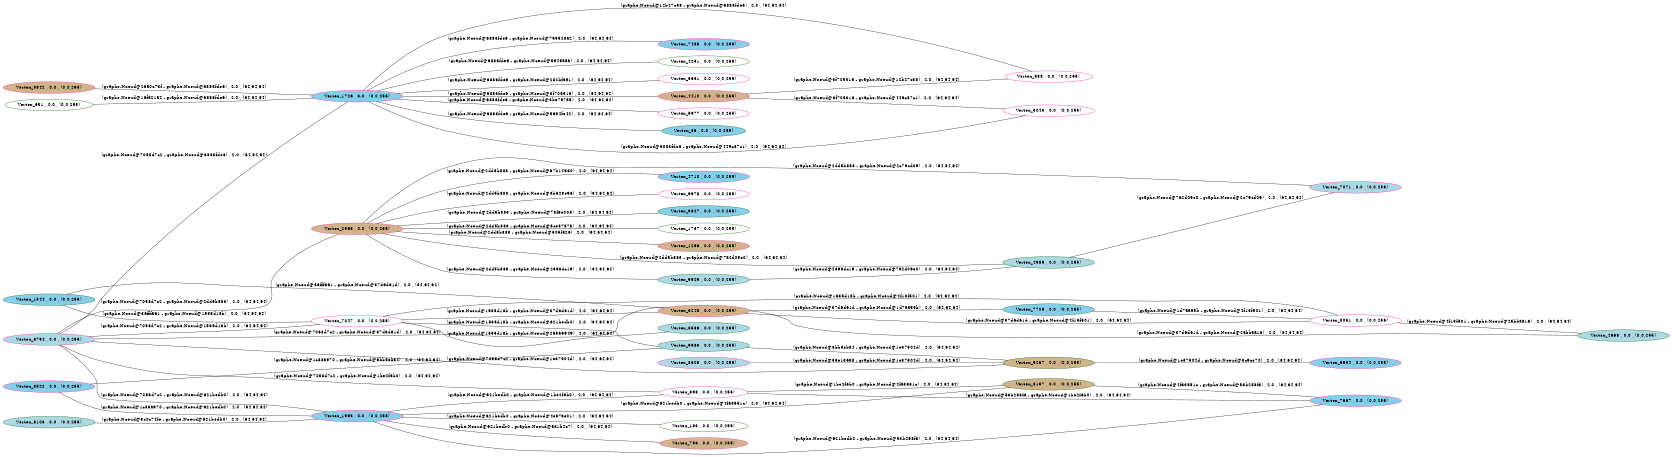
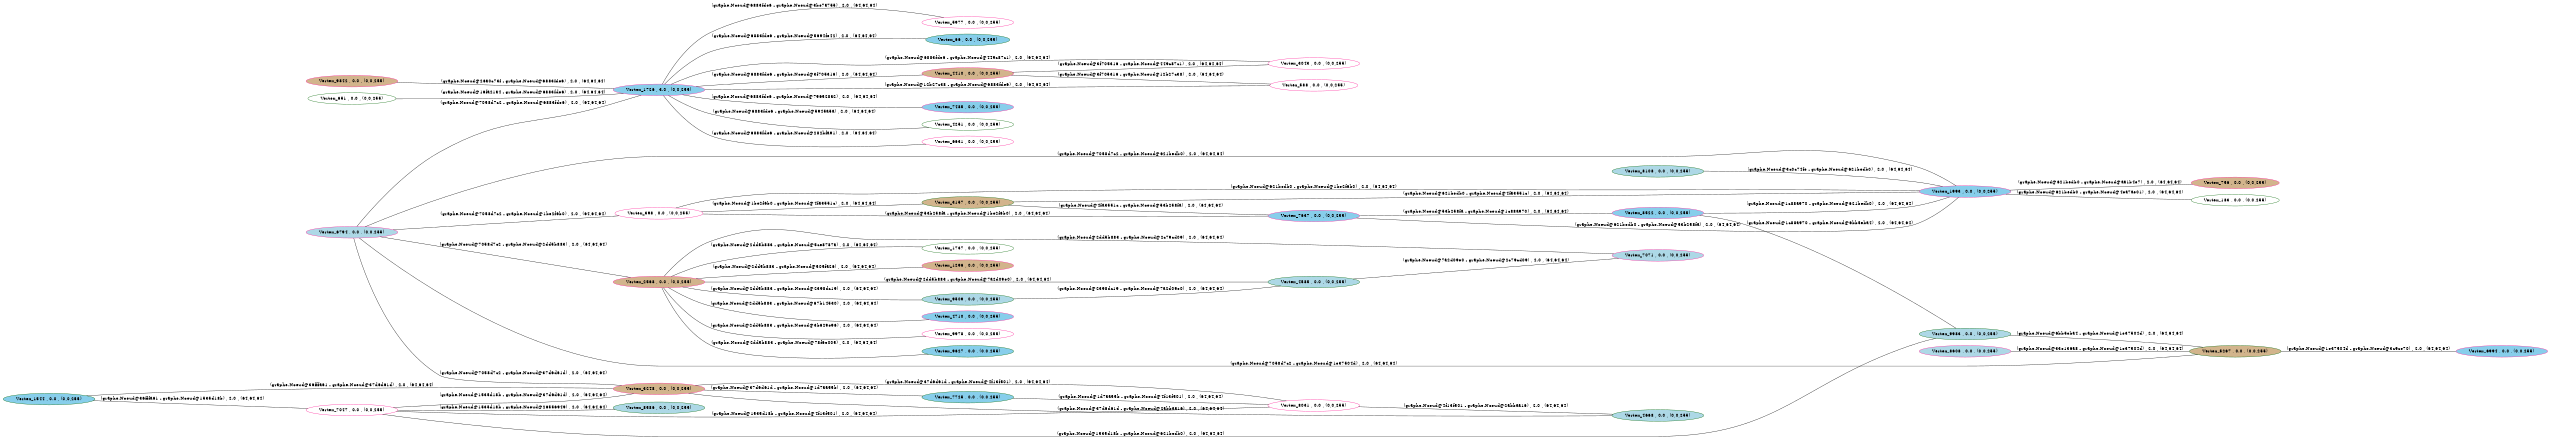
  graph {
    rankdir=LR
    node [color=deeppink fillcolor=white style=filled]
    n1 [fillcolor=skyblue label="Vertex_4710 , 0.0 , (0,0,255)"]
    n2 [label="Vertex_9978 , 0.0 , (0,0,255)"]
    n3 [color=darkgreen fillcolor=skyblue label="Vertex_9627 , 0.0 , (0,0,255)"]
    n4 [color=darkgreen label="Vertex_1737 , 0.0 , (0,0,255)"]
    n5 [fillcolor=tan label="Vertex_1296 , 0.0 , (0,0,255)"]
    n6 [fillcolor=lightblue label="Vertex_7071 , 0.0 , (0,0,255)"]
    n7 [color=darkgreen fillcolor=lightblue label="Vertex_4585 , 0.0 , (0,0,255)"]
    n8 [color=darkgreen fillcolor=lightblue label="Vertex_9509 , 0.0 , (0,0,255)"]
    n9 [fillcolor=tan label="Vertex_2568 , 0.0 , (0,0,255)"]
    n10 [fillcolor=lightblue label="Vertex_6794 , 0.0 , (0,0,255)"]
    n11 [fillcolor=skyblue label="Vertex_1726 , 3.0 , (0,0,255)"]
    n12 [color=darkgreen fillcolor=tan label="Vertex_5267 , 0.0 , (0,0,255)"]
    n13 [label="Vertex_398 , 0.0 , (0,0,255)"]
    n14 [fillcolor=skyblue label="Vertex_1993 , 0.0 , (0,0,255)"]
    n15 [label="Vertex_7047 , 0.0 , (0,0,255)"]
    n16 [fillcolor=tan label="Vertex_3248 , 0.0 , (0,0,255)"]
    n17 [label="Vertex_3043 , 0.0 , (0,0,255)"]
    n18 [fillcolor=tan label="Vertex_4410 , 0.0 , (0,0,255)"]
    n19 [fillcolor=skyblue label="Vertex_7485 , 0.0 , (0,0,255)"]
-   n20 [color=darkgreen label="Vertex_4251 , 0.0 , (0,0,255)"]
+   n20 [color=darkgreen label="Vertex_4251 , 0.0 , (0,0,259)"]
    n21 [label="Vertex_6631 , 0.0 , (0,0,255)"]
    n22 [label="Vertex_5977 , 0.0 , (0,0,255)"]
    n23 [color=darkgreen fillcolor=skyblue label="Vertex_66 , 0.0 , (0,0,255)"]
    n24 [fillcolor=skyblue label="Vertex_6994 , 0.0 , (0,0,255)"]
    n25 [color=darkgreen fillcolor=tan label="Vertex_3157 , 0.0 , (0,0,255)"]
    n26 [fillcolor=skyblue label="Vertex_7637 , 0.0 , (0,0,255)"]
    n27 [color=darkgreen label="Vertex_183 , 0.0 , (0,0,255)"]
    n28 [fillcolor=tan label="Vertex_756 , 0.0 , (0,0,255)"]
    n29 [color=darkgreen fillcolor=lightblue label="Vertex_9983 , 0.0 , (0,0,255)"]
    n30 [color=darkgreen fillcolor=lightblue label="Vertex_8586 , 0.0 , (0,0,255)"]
    n31 [label="Vertex_8031 , 0.0 , (0,0,255)"]
    n32 [color=darkgreen fillcolor=skyblue label="Vertex_7725 , 0.0 , (0,0,255)"]
    n33 [color=darkgreen fillcolor=lightblue label="Vertex_4668 , 0.0 , (0,0,255)"]
    n34 [label="Vertex_588 , 0.0 , (0,0,255)"]
    n35 [fillcolor=tan label="Vertex_9842 , 0.0 , (0,0,255)"]
    n36 [color=darkgreen label="Vertex_651 , 0.0 , (0,0,255)"]
    n37 [fillcolor=lightblue label="Vertex_8608 , 0.0 , (0,0,255)"]
    n38 [fillcolor=skyblue label="Vertex_8522 , 0.0 , (0,0,255)"]
    n39 [color=darkgreen fillcolor=lightblue label="Vertex_8108 , 0.0 , (0,0,255)"]
    n40 [color=darkgreen fillcolor=skyblue label="Vertex_1544 , 0.0 , (0,0,255)"]
    n7 -- n6 [label="(graphe.Noeud@7a2d09e0 - graphe.Noeud@2c79cd09) , 2.0 , (64,64,64)"]
    n8 -- n7 [label="(graphe.Noeud@2398dc19 - graphe.Noeud@7a2d09e0) , 2.0 , (64,64,64)"]
    n9 -- n1 [label="(graphe.Noeud@2dd5b883 - graphe.Noeud@67b14530) , 2.0 , (64,64,64)"]
    n9 -- n2 [label="(graphe.Noeud@2dd5b883 - graphe.Noeud@3b629e96) , 2.0 , (64,64,64)"]
    n9 -- n3 [label="(graphe.Noeud@2dd5b883 - graphe.Noeud@78f6e005) , 2.0 , (64,64,64)"]
    n9 -- n4 [label="(graphe.Noeud@2dd5b883 - graphe.Noeud@5ce8787a) , 2.0 , (64,64,64)"]
    n9 -- n5 [label="(graphe.Noeud@2dd5b883 - graphe.Noeud@505fa26) , 2.0 , (64,64,64)"]
    n9 -- n6 [label="(graphe.Noeud@2dd5b883 - graphe.Noeud@2c79cd09) , 2.0 , (64,64,64)"]
    n9 -- n7 [label="(graphe.Noeud@2dd5b883 - graphe.Noeud@7a2d09e0) , 2.0 , (64,64,64)"]
    n9 -- n8 [label="(graphe.Noeud@2dd5b883 - graphe.Noeud@2398dc19) , 2.0 , (64,64,64)"]
    n10 -- n9 [label="(graphe.Noeud@7058d7c2 - graphe.Noeud@2dd5b883) , 2.0 , (64,64,64)"]
    n10 -- n11 [label="(graphe.Noeud@7058d7c2 - graphe.Noeud@6883fde6) , 2.0 , (64,64,64)"]
    n10 -- n12 [label="(graphe.Noeud@7058d7c2 - graphe.Noeud@1e37504d) , 2.0 , (64,64,64)"]
    n10 -- n13 [label="(graphe.Noeud@7058d7c2 - graphe.Noeud@1be2f6b0) , 2.0 , (64,64,64)"]
    n10 -- n14 [label="(graphe.Noeud@7058d7c2 - graphe.Noeud@621bedb0) , 2.0 , (64,64,64)"]
-   n10 -- n15 [label="(graphe.Noeud@7058d7c2 - graphe.Noeud@1535d18b) , 2.0 , (64,64,64)"]
    n10 -- n16 [label="(graphe.Noeud@7058d7c2 - graphe.Noeud@37d6d61d) , 2.0 , (64,64,64)"]
    n11 -- n17 [label="(graphe.Noeud@6883fde6 - graphe.Noeud@449c87c1) , 2.0 , (64,64,64)"]
    n11 -- n18 [label="(graphe.Noeud@6883fde6 - graphe.Noeud@3f705316) , 2.0 , (64,64,64)"]
    n11 -- n19 [label="(graphe.Noeud@6883fde6 - graphe.Noeud@796528a2) , 2.0 , (64,64,64)"]
    n11 -- n20 [label="(graphe.Noeud@6883fde6 - graphe.Noeud@5945a5a) , 2.0 , (64,64,64)"]
    n11 -- n21 [label="(graphe.Noeud@6883fde6 - graphe.Noeud@282bfa91) , 2.0 , (64,64,64)"]
    n11 -- n22 [label="(graphe.Noeud@6883fde6 - graphe.Noeud@3be7a755) , 2.0 , (64,64,64)"]
    n11 -- n23 [label="(graphe.Noeud@6883fde6 - graphe.Noeud@5694fe42) , 2.0 , (64,64,64)"]
    n12 -- n24 [label="(graphe.Noeud@1e37504d - graphe.Noeud@3c9ce70) , 2.0 , (64,64,64)"]
    n13 -- n25 [label="(graphe.Noeud@1be2f6b0 - graphe.Noeud@4fa3551c) , 2.0 , (64,64,64)"]
    n14 -- n13 [label="(graphe.Noeud@621bedb0 - graphe.Noeud@1be2f6b0) , 2.0 , (64,64,64)"]
    n14 -- n25 [label="(graphe.Noeud@621bedb0 - graphe.Noeud@4fa3551c) , 2.0 , (64,64,64)"]
    n14 -- n26 [label="(graphe.Noeud@621bedb0 - graphe.Noeud@53b258fa) , 2.0 , (64,64,64)"]
    n14 -- n27 [label="(graphe.Noeud@621bedb0 - graphe.Noeud@4ea7ae01) , 2.0 , (64,64,64)"]
    n14 -- n28 [label="(graphe.Noeud@621bedb0 - graphe.Noeud@aa1b4e7) , 2.0 , (64,64,64)"]
    n15 -- n16 [label="(graphe.Noeud@1535d18b - graphe.Noeud@37d6d61d) , 2.0 , (64,64,64)"]
    n15 -- n29 [label="(graphe.Noeud@1535d18b - graphe.Noeud@621bedb0) , 2.0 , (64,64,64)"]
    n15 -- n30 [label="(graphe.Noeud@1535d18b - graphe.Noeud@26556949) , 2.0 , (64,64,64)"]
    n15 -- n31 [label="(graphe.Noeud@1535d18b - graphe.Noeud@4f13f501) , 2.0 , (64,64,64)"]
    n16 -- n31 [label="(graphe.Noeud@37d6d61d - graphe.Noeud@4f13f501) , 2.0 , (64,64,64)"]
    n16 -- n32 [label="(graphe.Noeud@37d6d61d - graphe.Noeud@1d7aa55b) , 2.0 , (64,64,64)"]
    n16 -- n33 [label="(graphe.Noeud@37d6d61d - graphe.Noeud@2abbaa16) , 2.0 , (64,64,64)"]
    n18 -- n17 [label="(graphe.Noeud@3f705316 - graphe.Noeud@449c87c1) , 2.0 , (64,64,64)"]
    n18 -- n34 [label="(graphe.Noeud@3f705316 - graphe.Noeud@12b27c38) , 2.0 , (64,64,64)"]
    n25 -- n26 [label="(graphe.Noeud@4fa3551c - graphe.Noeud@53b258fa) , 2.0 , (64,64,64)"]
    n26 -- n13 [label="(graphe.Noeud@53b258fa - graphe.Noeud@1be2f6b0) , 2.0 , (64,64,64)"]
+   n26 -- n38 [label="(graphe.Noeud@53b258fa - graphe.Noeud@1c88a970) , 2.0 , (64,64,64)"]
    n29 -- n12 [label="(graphe.Noeud@6bb5eba4 - graphe.Noeud@1e37504d) , 2.0 , (64,64,64)"]
    n31 -- n33 [label="(graphe.Noeud@4f13f501 - graphe.Noeud@2abbaa16) , 2.0 , (64,64,64)"]
    n32 -- n31 [label="(graphe.Noeud@1d7aa55b - graphe.Noeud@4f13f501) , 2.0 , (64,64,64)"]
    n34 -- n11 [label="(graphe.Noeud@12b27c38 - graphe.Noeud@6883fde6) , 2.0 , (64,64,64)"]
    n35 -- n11 [label="(graphe.Noeud@26a0c73f - graphe.Noeud@6883fde6) , 2.0 , (64,64,64)"]
    n36 -- n11 [label="(graphe.Noeud@16fa21a4 - graphe.Noeud@6883fde6) , 2.0 , (64,64,64)"]
    n37 -- n12 [label="(graphe.Noeud@33e136a8 - graphe.Noeud@1e37504d) , 2.0 , (64,64,64)"]
    n38 -- n14 [label="(graphe.Noeud@1c88a970 - graphe.Noeud@621bedb0) , 2.0 , (64,64,64)"]
    n38 -- n29 [label="(graphe.Noeud@1c88a970 - graphe.Noeud@6bb5eba4) , 2.0 , (64,64,64)"]
    n39 -- n14 [label="(graphe.Noeud@3c0c74fe - graphe.Noeud@621bedb0) , 2.0 , (64,64,64)"]
    n40 -- n15 [label="(graphe.Noeud@36fffa61 - graphe.Noeud@1535d18b) , 2.0 , (64,64,64)"]
    n40 -- n16 [label="(graphe.Noeud@36fffa61 - graphe.Noeud@37d6d61d) , 2.0 , (64,64,64)"]
  }
